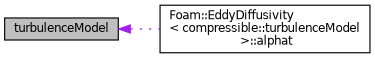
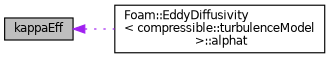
  digraph {
    rankdir=LR
    node [color=black fontname=Helvetica fontsize=10 shape=record]
-   n1 [fillcolor=grey75 fontcolor=black height=0.2 label=turbulenceModel style=filled width=0.4]
+   n1 [fillcolor=grey75 fontcolor=black height=0.2 label=kappaEff style=filled width=0.4]
    n2 [height=0.2 label="Foam::EddyDiffusivity\l\< compressible::turbulenceModel\l \>::alphat" width=0.4]
    n1 -> n2 [color=purple dir=back fontname=Helvetica fontsize=10 labelfontname=Helvetica labelfontsize=10 style=dotted]
  }
